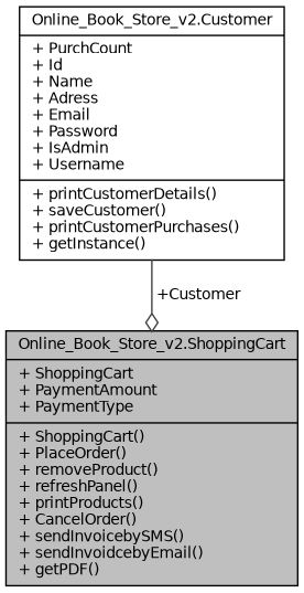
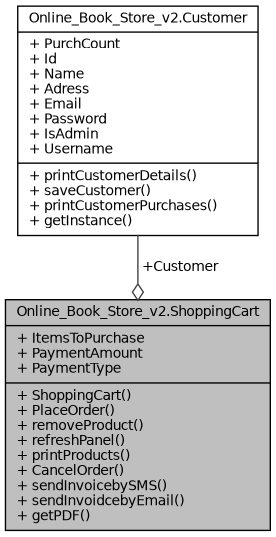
  digraph {
    node [color=black fontname=Helvetica fontsize=10 shape=record style=filled]
-   n1 [fillcolor=grey75 fontcolor=black height=0.2 label="{Online_Book_Store_v2.ShoppingCart\n|+ ShoppingCart\l+ PaymentAmount\l+ PaymentType\l|+ ShoppingCart()\l+ PlaceOrder()\l+ removeProduct()\l+ refreshPanel()\l+ printProducts()\l+ CancelOrder()\l+ sendInvoicebySMS()\l+ sendInvoidcebyEmail()\l+ getPDF()\l}" width=0.4]
+   n1 [fillcolor=grey75 fontcolor=black height=0.2 label="{Online_Book_Store_v2.ShoppingCart\n|+ ItemsToPurchase\l+ PaymentAmount\l+ PaymentType\l|+ ShoppingCart()\l+ PlaceOrder()\l+ removeProduct()\l+ refreshPanel()\l+ printProducts()\l+ CancelOrder()\l+ sendInvoicebySMS()\l+ sendInvoidcebyEmail()\l+ getPDF()\l}" width=0.4]
    n2 [fillcolor=white height=0.2 label="{Online_Book_Store_v2.Customer\n|+ PurchCount\l+ Id\l+ Name\l+ Adress\l+ Email\l+ Password\l+ IsAdmin\l+ Username\l|+ printCustomerDetails()\l+ saveCustomer()\l+ printCustomerPurchases()\l+ getInstance()\l}" width=0.4]
    n2 -> n1 [arrowhead=odiamond color=grey25 fontname=Helvetica fontsize=10 label=" +Customer" labelfontname=Helvetica labelfontsize=10 style=solid]
  }
